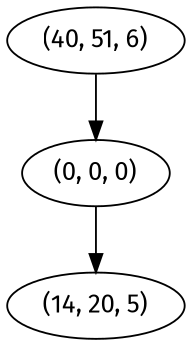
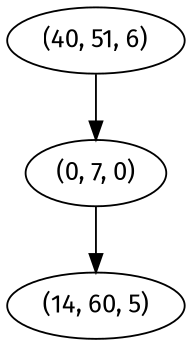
  digraph {
    fontname="Fira Sans"
    node [fontname="Fira Sans"]
    edge [fontname="Fira Sans"]
-   "(0, 0, 0)"
-   "(14, 20, 5)"
+   "(0, 0, 0)" [label="(0, 7, 0)"]
+   "(14, 20, 5)" [label="(14, 60, 5)"]
    "(40, 51, 6)"
    "(0, 0, 0)" -> "(14, 20, 5)"
    "(40, 51, 6)" -> "(0, 0, 0)"
  }
